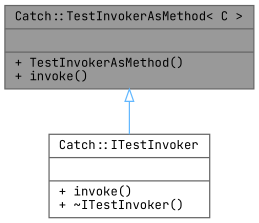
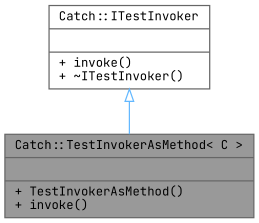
  digraph {
    fontname="JetBrains Mono"
    node [color=gray40 fontname="JetBrains Mono" fontsize=10 shape=record style=filled]
    n1 [fillcolor=grey60 fontcolor=black height=0.2 label="{Catch::TestInvokerAsMethod\< C \>\n||+ TestInvokerAsMethod()\l+ invoke()\l}" width=0.4]
    n2 [fillcolor=white height=0.2 label="{Catch::ITestInvoker\n||+ invoke()\l+ ~ITestInvoker()\l}" width=0.4]
-   n1 -> n2 [arrowtail=onormal color=steelblue1 dir=back fontname="JetBrains Mono" fontsize=10 labelfontname=Helvetica labelfontsize=10 style=solid]
+   n2 -> n1 [arrowtail=onormal color=steelblue1 dir=back fontname="JetBrains Mono" fontsize=10 labelfontname=Helvetica labelfontsize=10 style=solid]
  }
